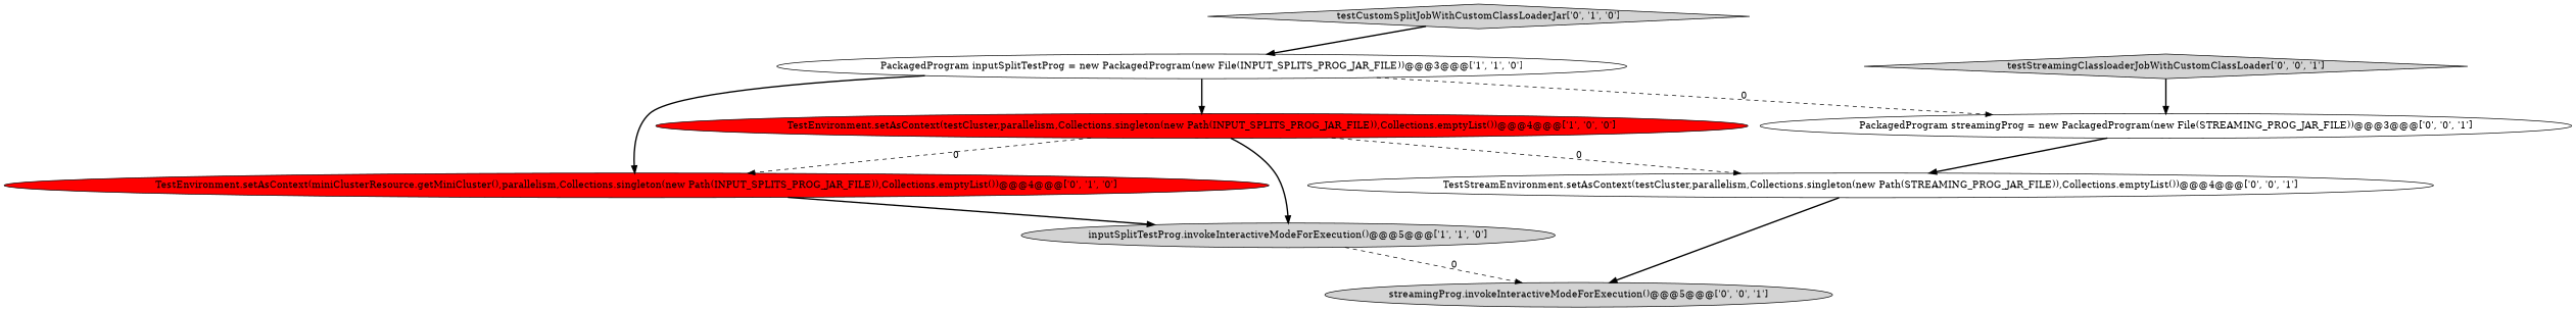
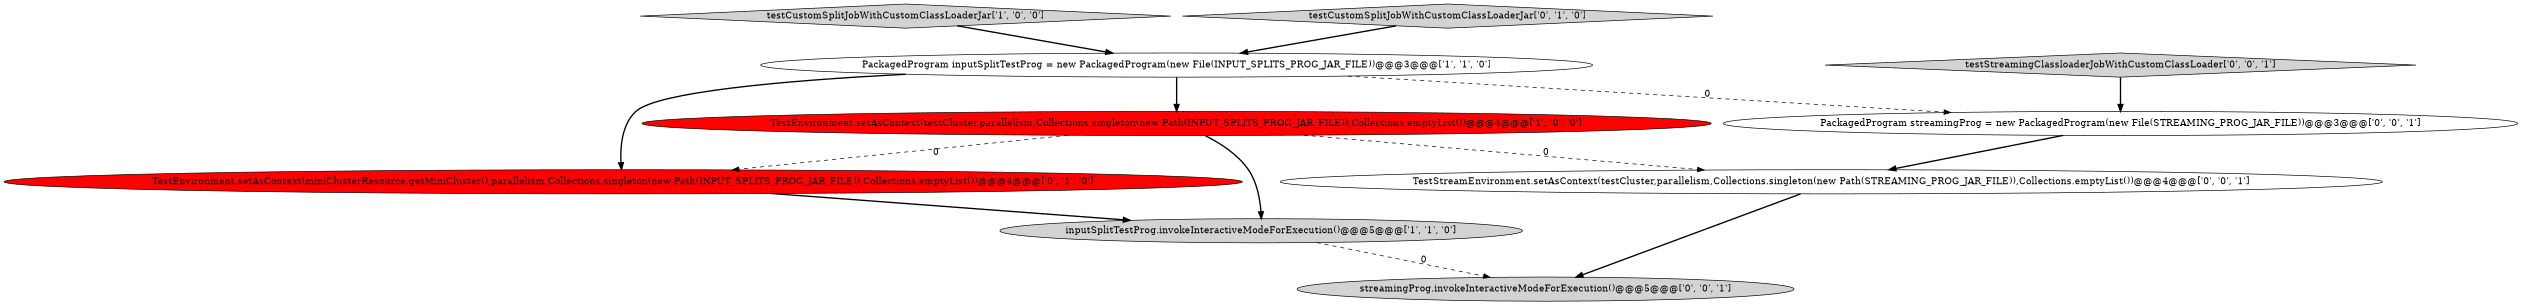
  digraph {
    node [fillcolor=lightgray shape=ellipse style=filled]
    edge [style=bold]
+   n1 [label="testCustomSplitJobWithCustomClassLoaderJar['1', '0', '0']" shape=diamond]
    n2 [fillcolor=white label="PackagedProgram inputSplitTestProg = new PackagedProgram(new File(INPUT_SPLITS_PROG_JAR_FILE))@@@3@@@['1', '1', '0']"]
    n3 [fillcolor=red label="TestEnvironment.setAsContext(miniClusterResource.getMiniCluster(),parallelism,Collections.singleton(new Path(INPUT_SPLITS_PROG_JAR_FILE)),Collections.emptyList())@@@4@@@['0', '1', '0']"]
    n4 [label="inputSplitTestProg.invokeInteractiveModeForExecution()@@@5@@@['1', '1', '0']"]
    n5 [label="testStreamingClassloaderJobWithCustomClassLoader['0', '0', '1']" shape=diamond]
    n6 [fillcolor=white label="PackagedProgram streamingProg = new PackagedProgram(new File(STREAMING_PROG_JAR_FILE))@@@3@@@['0', '0', '1']"]
    n7 [fillcolor=white label="TestStreamEnvironment.setAsContext(testCluster,parallelism,Collections.singleton(new Path(STREAMING_PROG_JAR_FILE)),Collections.emptyList())@@@4@@@['0', '0', '1']"]
    n8 [label="streamingProg.invokeInteractiveModeForExecution()@@@5@@@['0', '0', '1']"]
    n9 [fillcolor=red label="TestEnvironment.setAsContext(testCluster,parallelism,Collections.singleton(new Path(INPUT_SPLITS_PROG_JAR_FILE)),Collections.emptyList())@@@4@@@['1', '0', '0']"]
    n10 [label="testCustomSplitJobWithCustomClassLoaderJar['0', '1', '0']" shape=diamond]
+   n1 -> n2
    n2 -> n3
    n2 -> n6 [label=0 style=dashed]
    n2 -> n9
    n3 -> n4
    n4 -> n8 [label=0 style=dashed]
    n5 -> n6
    n6 -> n7
    n7 -> n8
    n9 -> n3 [label=0 style=dashed]
    n9 -> n4
    n9 -> n7 [label=0 style=dashed]
    n10 -> n2
  }
